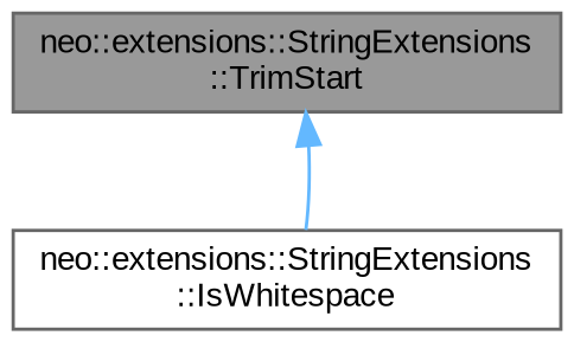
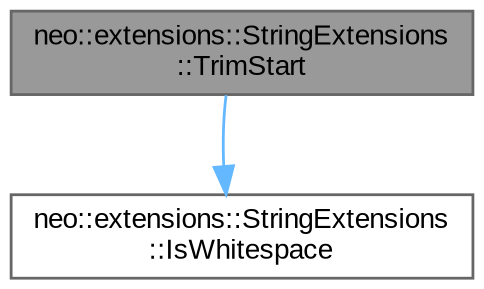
  digraph {
    rankdir=TB
    fontname="Liberation Sans"
    node [fontname="Liberation Sans" fontsize=10 shape=box style=filled]
    n1 [color=gray40 fillcolor=grey60 fontcolor=black height=0.2 label="neo::extensions::StringExtensions\l::TrimStart" width=0.4]
    n2 [color=grey40 fillcolor=white height=0.2 label="neo::extensions::StringExtensions\l::IsWhitespace" width=0.4]
-   n2 -> n1 [color=steelblue1 fontname="Liberation Sans" fontsize=10 labelfontname=Helvetica labelfontsize=10 style=solid]
+   n1 -> n2 [color=steelblue1 fontname="Liberation Sans" fontsize=10 labelfontname=Helvetica labelfontsize=10 style=solid]
  }
